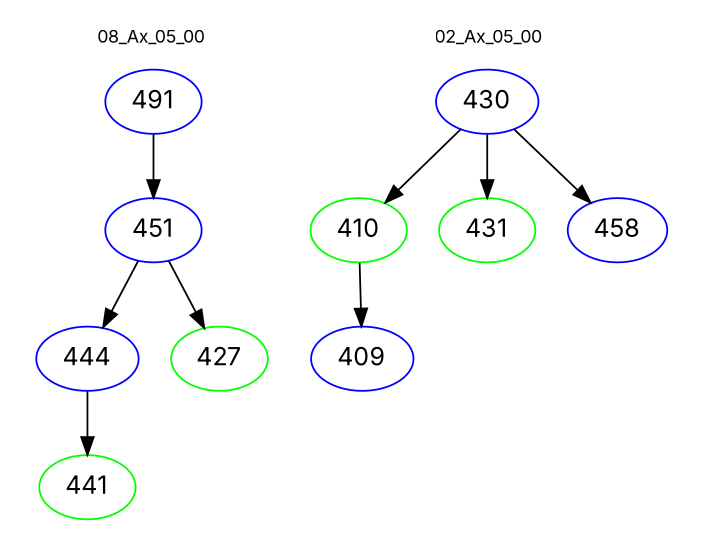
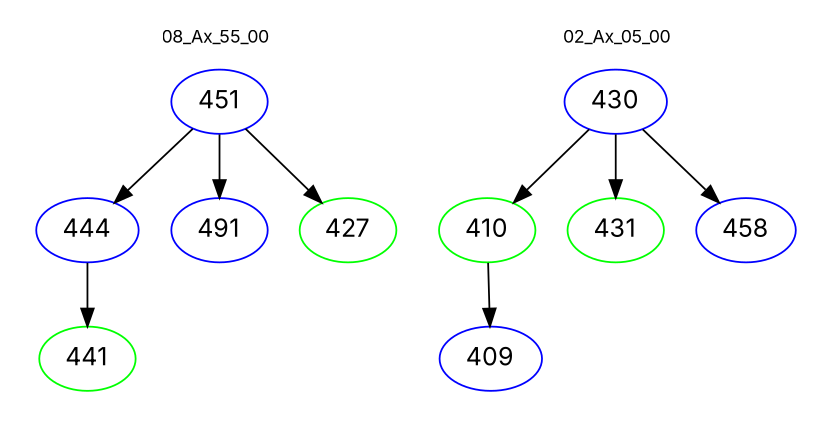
  digraph {
    fontname=Inter
    node [color=blue fontname=Inter]
    edge [color=black fontname=Inter]
    n1 [label=451]
    n2 [label=444]
    n3 [label=491]
    n4 [color=green label=427]
    n5 [color=green label=441]
    n6 [label=430]
    n7 [color=green label=410]
    n8 [color=green label=431]
    n9 [label=458]
    n10 [label=409]
    subgraph cluster_1 {
      color=white
      fontsize=10
-     label="08_Ax_05_00"
+     label="08_Ax_55_00"
      n1
      n2
      n3
      n4
      n5
    }
    subgraph cluster_2 {
      color=white
      fontsize=10
      label="02_Ax_05_00"
      n6
      n7
      n8
      n9
      n10
    }
    n1 -> n2
-   n3 -> n1
+   n1 -> n3
    n1 -> n4
    n2 -> n5
    n6 -> n7
    n6 -> n8
    n6 -> n9
    n7 -> n10
  }
